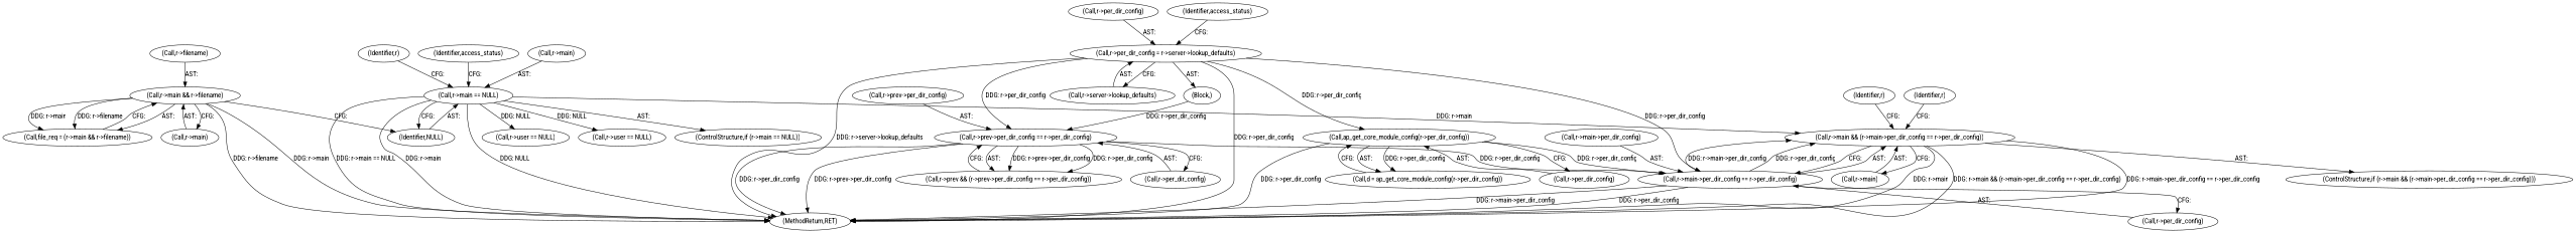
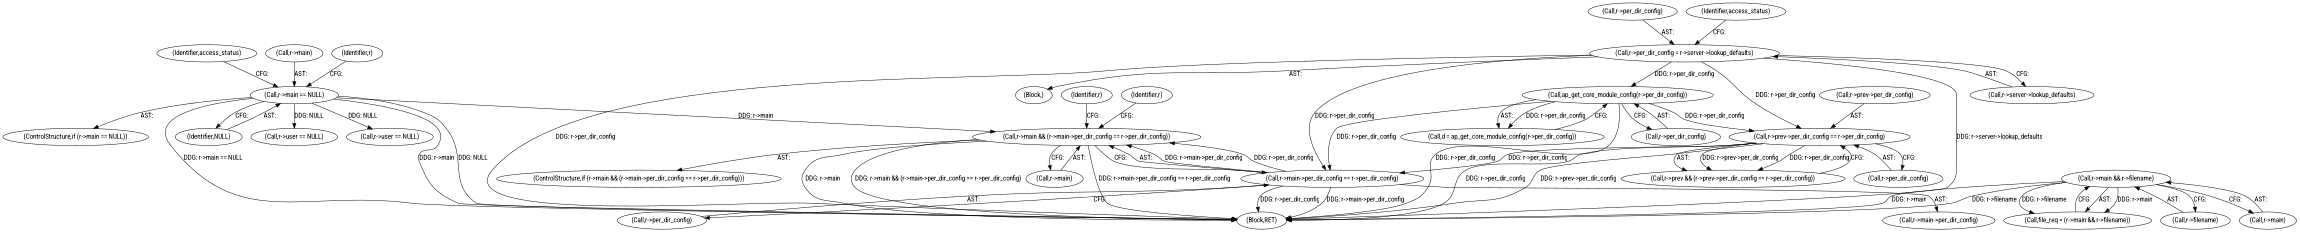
  digraph {
    fontname="Roboto Condensed"
    node [fontname="Roboto Condensed"]
    edge [fontname="Roboto Condensed"]
    n1 [label="(Call,r->main && (r->main->per_dir_config == r->per_dir_config))"]
    n2 [label="(Call,r->main->per_dir_config == r->per_dir_config)"]
-   n3 [label="(MethodReturn,RET)"]
+   n3 [label="(Block,RET)"]
    n4 [label="(ControlStructure,if (r->main && (r->main->per_dir_config == r->per_dir_config)))"]
    n5 [label="(Call,r->main)"]
    n6 [label="(Call,r->per_dir_config)"]
    n7 [label="(Call,r->main == NULL)"]
    n8 [label="(Call,r->user == NULL)"]
    n9 [label="(Call,r->user == NULL)"]
    n10 [label="(Identifier,NULL)"]
    n11 [label="(ControlStructure,if (r->main == NULL))"]
    n12 [label="(Call,r->main && r->filename)"]
    n13 [label="(Call,r->filename)"]
    n14 [label="(Call,file_req = (r->main && r->filename))"]
    n15 [label="(Call,r->main)"]
    n16 [label="(Call,ap_get_core_module_config(r->per_dir_config))"]
    n17 [label="(Call,r->prev->per_dir_config == r->per_dir_config)"]
    n18 [label="(Call,r->per_dir_config)"]
    n19 [label="(Call,d = ap_get_core_module_config(r->per_dir_config))"]
    n20 [label="(Call,r->per_dir_config)"]
    n21 [label="(Call,r->prev && (r->prev->per_dir_config == r->per_dir_config))"]
    n22 [label="(Call,r->per_dir_config = r->server->lookup_defaults)"]
    n23 [label="(Block,)"]
    n24 [label="(Call,r->server->lookup_defaults)"]
    n25 [label="(Call,r->per_dir_config)"]
    n26 [label="(Identifier,r)"]
    n27 [label="(Call,r->prev->per_dir_config)"]
    n28 [label="(Identifier,r)"]
    n29 [label="(Identifier,r)"]
    n30 [label="(Call,r->main->per_dir_config)"]
    n31 [label="(Identifier,access_status)"]
    n32 [label="(Identifier,access_status)"]
    n33 [label="(Call,r->main)"]
    n1 -> n2 [label="CFG: "]
    n1 -> n3 [label="DDG: r->main"]
    n1 -> n3 [label="DDG: r->main && (r->main->per_dir_config == r->per_dir_config)"]
    n1 -> n3 [label="DDG: r->main->per_dir_config == r->per_dir_config"]
    n1 -> n4 [label="AST: "]
    n1 -> n5 [label="CFG: "]
    n2 -> n1 [label="AST: "]
    n2 -> n1 [label="DDG: r->main->per_dir_config"]
    n2 -> n1 [label="DDG: r->per_dir_config"]
    n2 -> n3 [label="DDG: r->main->per_dir_config"]
    n2 -> n3 [label="DDG: r->per_dir_config"]
    n2 -> n6 [label="CFG: "]
    n5 -> n1 [label="AST: "]
    n6 -> n2 [label="AST: "]
    n7 -> n1 [label="DDG: r->main"]
    n7 -> n3 [label="DDG: r->main == NULL"]
    n7 -> n3 [label="DDG: r->main"]
    n7 -> n3 [label="DDG: NULL"]
    n7 -> n8 [label="DDG: NULL"]
    n7 -> n9 [label="DDG: NULL"]
    n7 -> n10 [label="CFG: "]
    n7 -> n11 [label="AST: "]
    n10 -> n7 [label="AST: "]
    n12 -> n3 [label="DDG: r->filename"]
    n12 -> n3 [label="DDG: r->main"]
-   n12 -> n10 [label="CFG: "]
+   n12 -> n13 [label="CFG: "]
    n12 -> n14 [label="AST: "]
    n12 -> n14 [label="DDG: r->main"]
    n12 -> n14 [label="DDG: r->filename"]
    n12 -> n15 [label="CFG: "]
    n13 -> n12 [label="AST: "]
    n14 -> n12 [label="CFG: "]
    n15 -> n12 [label="AST: "]
    n16 -> n2 [label="DDG: r->per_dir_config"]
    n16 -> n3 [label="DDG: r->per_dir_config"]
-   n23 -> n17 [label="DDG: r->per_dir_config"]
+   n16 -> n17 [label="DDG: r->per_dir_config"]
    n16 -> n18 [label="CFG: "]
    n16 -> n19 [label="AST: "]
    n16 -> n19 [label="DDG: r->per_dir_config"]
    n17 -> n2 [label="DDG: r->per_dir_config"]
    n17 -> n3 [label="DDG: r->per_dir_config"]
    n17 -> n3 [label="DDG: r->prev->per_dir_config"]
    n17 -> n20 [label="CFG: "]
    n17 -> n21 [label="AST: "]
    n17 -> n21 [label="DDG: r->prev->per_dir_config"]
    n17 -> n21 [label="DDG: r->per_dir_config"]
    n18 -> n16 [label="AST: "]
    n19 -> n16 [label="CFG: "]
    n20 -> n17 [label="AST: "]
    n21 -> n17 [label="CFG: "]
    n22 -> n2 [label="DDG: r->per_dir_config"]
    n22 -> n3 [label="DDG: r->server->lookup_defaults"]
    n22 -> n3 [label="DDG: r->per_dir_config"]
    n22 -> n16 [label="DDG: r->per_dir_config"]
    n22 -> n17 [label="DDG: r->per_dir_config"]
    n22 -> n23 [label="AST: "]
    n22 -> n24 [label="CFG: "]
    n24 -> n22 [label="AST: "]
    n25 -> n22 [label="AST: "]
    n26 -> n7 [label="CFG: "]
    n27 -> n17 [label="AST: "]
    n28 -> n1 [label="CFG: "]
    n29 -> n1 [label="CFG: "]
-   n30 -> n2 [label="AST: "]
+   n2 -> n30 [label="AST: "]
    n31 -> n22 [label="CFG: "]
    n32 -> n7 [label="CFG: "]
    n33 -> n7 [label="AST: "]
  }
